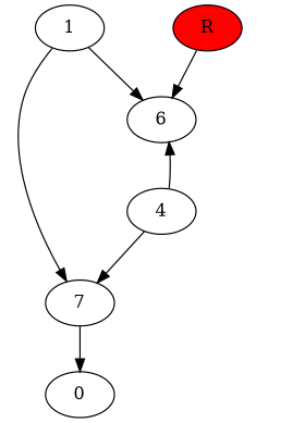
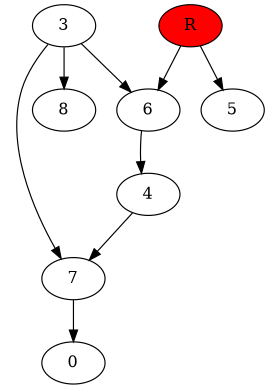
  digraph {
    6
    4
-   3 [label=1]
+   3
+   8
    7
    n6 [label=0]
    R [fillcolor="#ff0000" style=filled]
-   4 -> 6
+   5
+   6 -> 4
    4 -> 7
    3 -> 6
+   3 -> 8
    3 -> 7
    7 -> n6
    R -> 6
+   R -> 5
  }
